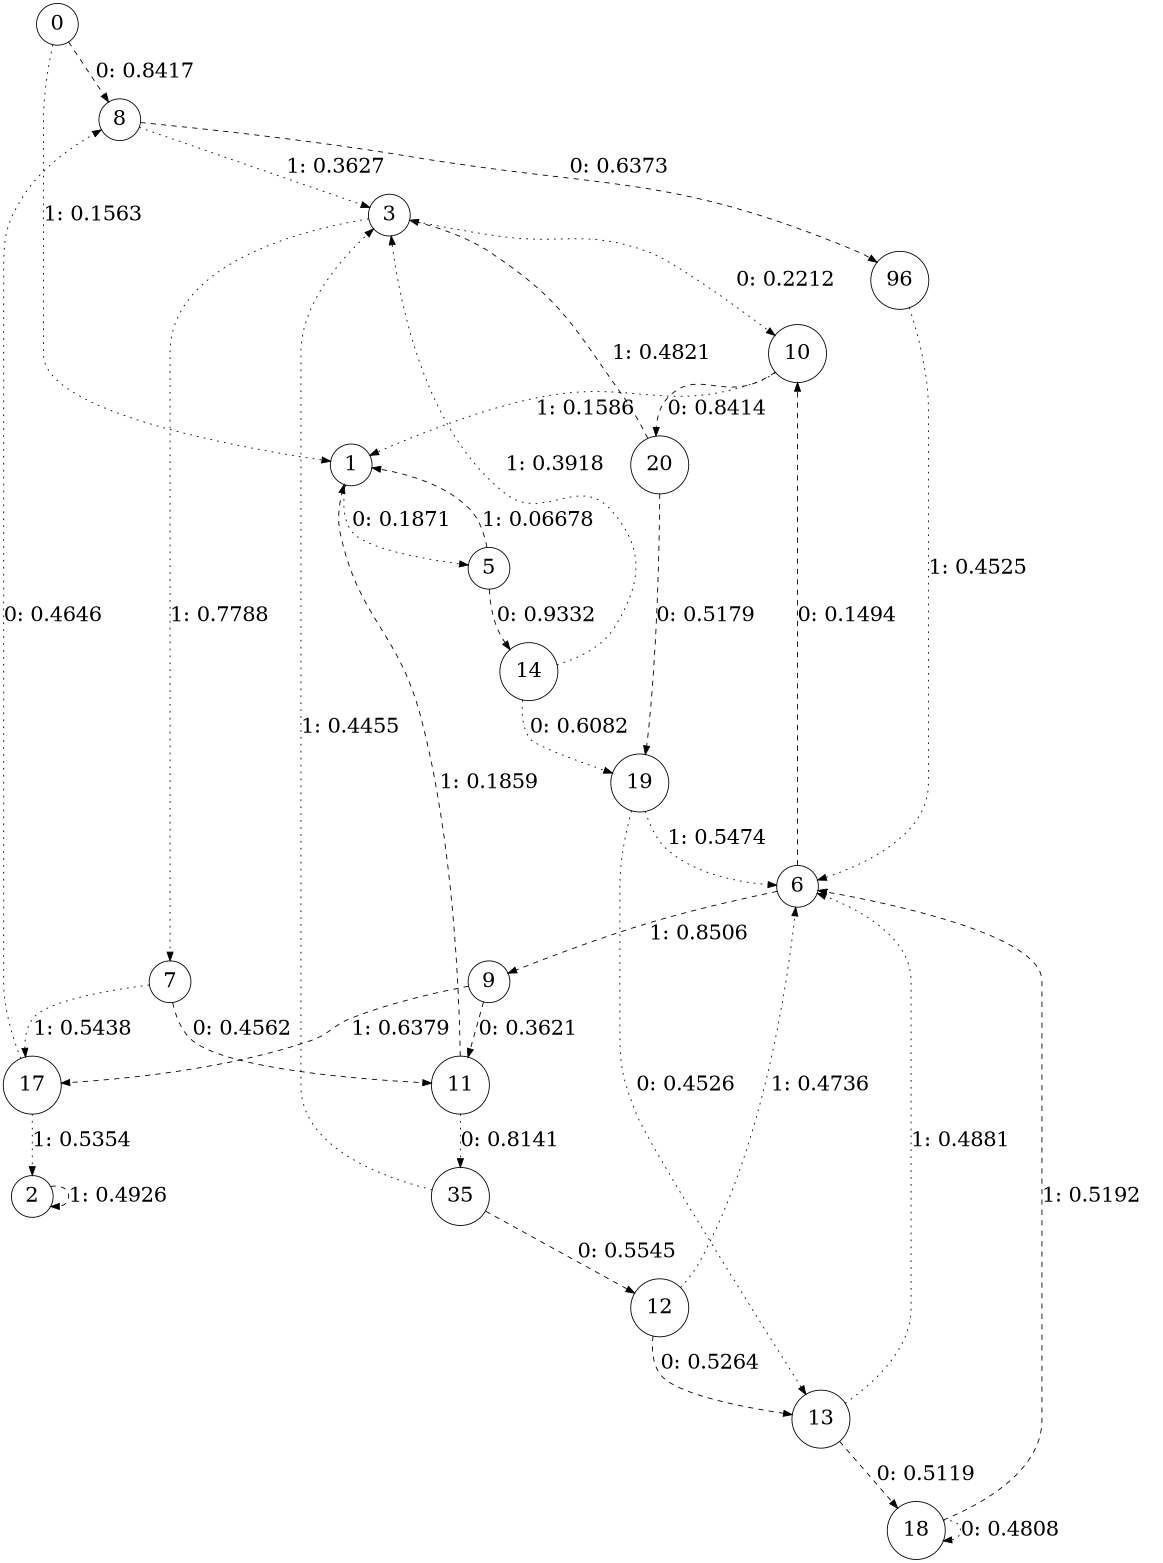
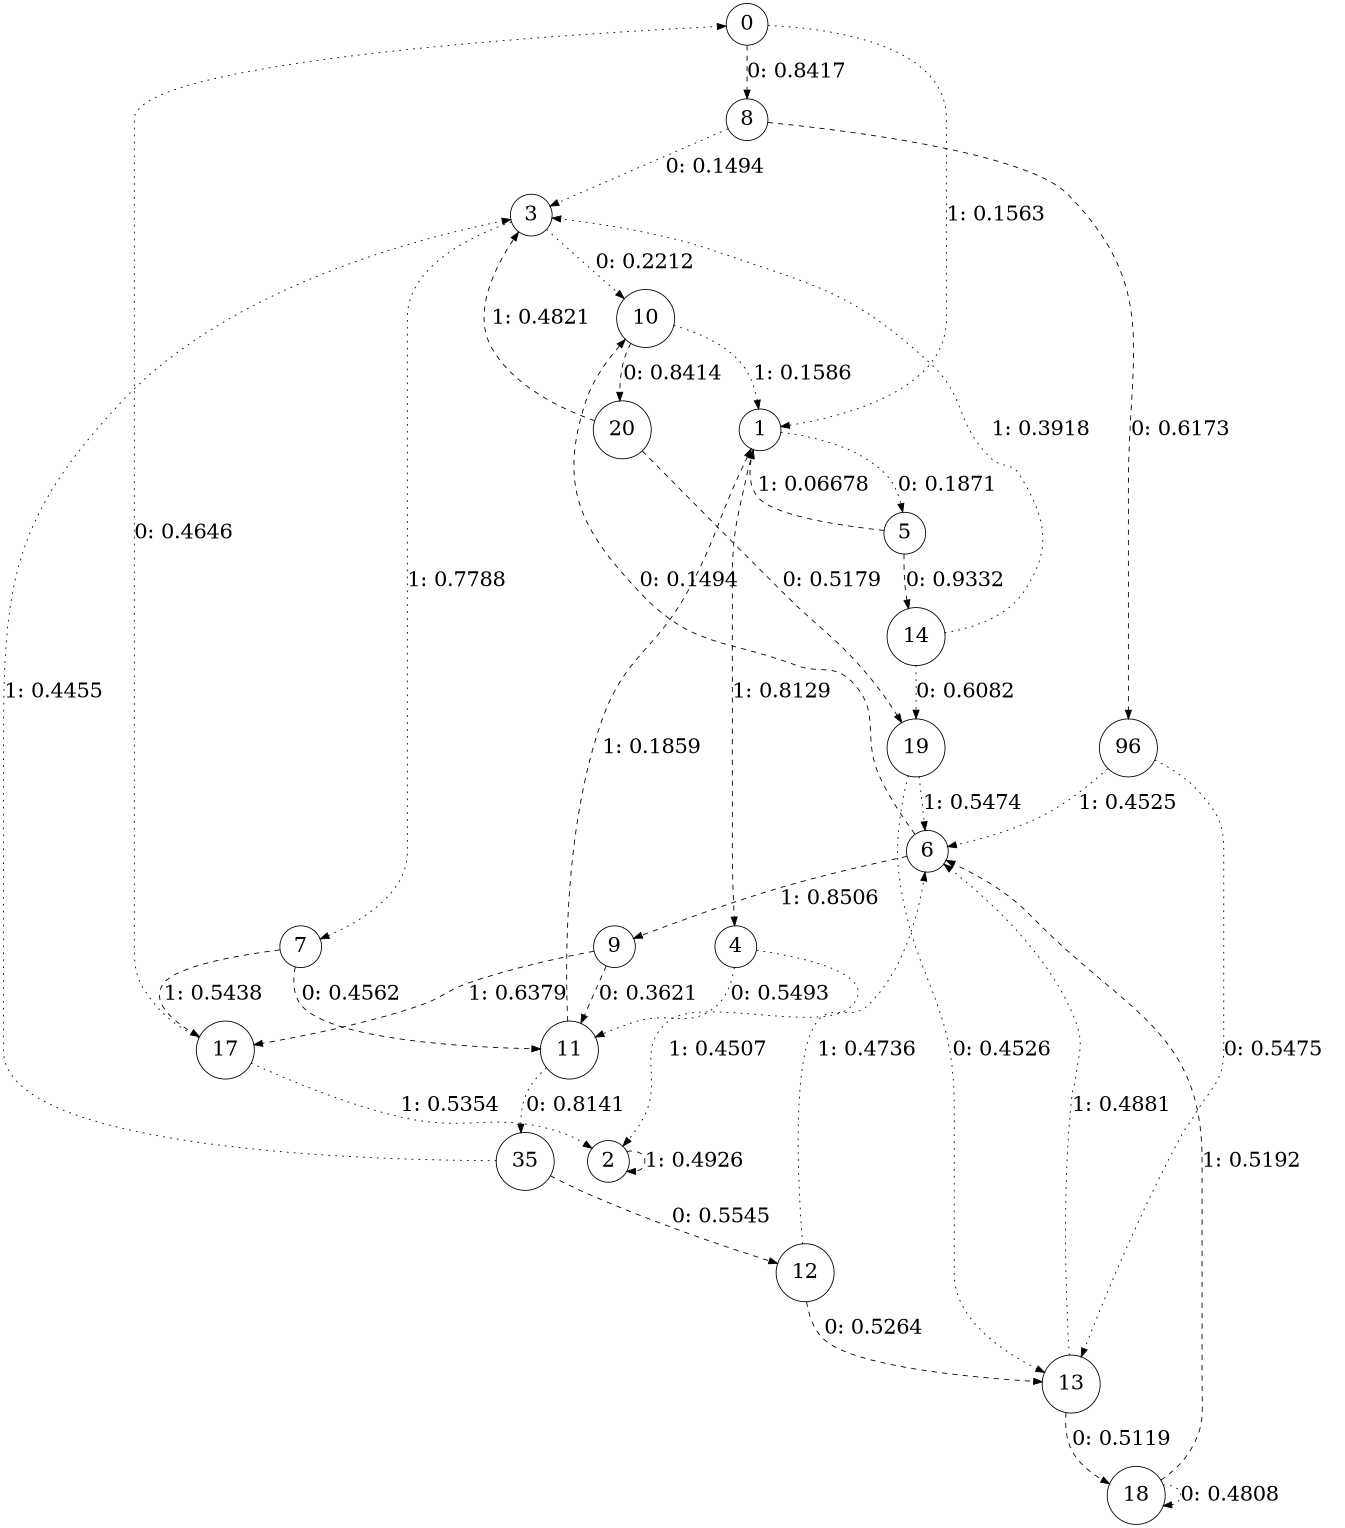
  digraph {
    node [fontsize=24 shape=circle]
    edge [fontsize=24 style=dotted]
    0
    8
    1
    3
    n5 [label=96]
    5
+   4
    10
    7
    6
    13
    14
    2
    11
    19
    n16 [label=35]
    20
    17
    12
    9
    18
    0 -> 8 [label="0: 0.8417   " style=dashed]
    0 -> 1 [label="1: 0.1563   "]
-   8 -> 3 [label="1: 0.3627   "]
-   8 -> n5 [label="0: 0.6373   " style=dashed]
+   8 -> 3 [label="0: 0.1494   "]
+   8 -> n5 [label="0: 0.6173   " style=dashed]
    1 -> 5 [label="0: 0.1871   "]
+   1 -> 4 [label="1: 0.8129   " style=dashed]
    3 -> 10 [label="0: 0.2212   "]
    3 -> 7 [label="1: 0.7788   "]
    n5 -> 6 [label="1: 0.4525   "]
+   n5 -> 13 [label="0: 0.5475   "]
    5 -> 1 [label="1: 0.06678  " style=dashed]
    5 -> 14 [label="0: 0.9332   " style=dashed]
+   4 -> 2 [label="1: 0.4507   "]
+   4 -> 11 [label="0: 0.5493   "]
    10 -> 1 [label="1: 0.1586   "]
    10 -> 20 [label="0: 0.8414   " style=dashed]
    7 -> 11 [label="0: 0.4562   " style=dashed]
-   7 -> 17 [label="1: 0.5438   "]
+   7 -> 17 [label="1: 0.5438   " style=dashed]
    6 -> 10 [label="0: 0.1494   " style=dashed]
    6 -> 9 [label="1: 0.8506   " style=dashed]
    13 -> 6 [label="1: 0.4881   "]
    13 -> 18 [label="0: 0.5119   " style=dashed]
    14 -> 3 [label="1: 0.3918   "]
    14 -> 19 [label="0: 0.6082   "]
    2 -> 2 [label="1: 0.4926   " style=dashed]
    11 -> 1 [label="1: 0.1859   " style=dashed]
    11 -> n16 [label="0: 0.8141   "]
    19 -> 6 [label="1: 0.5474   "]
    19 -> 13 [label="0: 0.4526   "]
    n16 -> 3 [label="1: 0.4455   "]
    n16 -> 12 [label="0: 0.5545   " style=dashed]
    20 -> 3 [label="1: 0.4821   " style=dashed]
    20 -> 19 [label="0: 0.5179   " style=dashed]
-   17 -> 8 [label="0: 0.4646   "]
+   17 -> 0 [label="0: 0.4646   "]
    17 -> 2 [label="1: 0.5354   "]
    12 -> 6 [label="1: 0.4736   "]
    12 -> 13 [label="0: 0.5264   " style=dashed]
    9 -> 11 [label="0: 0.3621   " style=dashed]
    9 -> 17 [label="1: 0.6379   " style=dashed]
    18 -> 6 [label="1: 0.5192   " style=dashed]
    18 -> 18 [label="0: 0.4808   "]
  }
